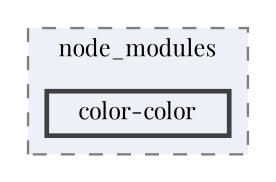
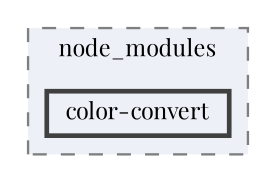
  digraph {
    compound=true
    fontname="Playfair Display"
-   n1 [color=grey25 fillcolor="#edf0f7" fontname="Playfair Display" fontsize=10 height=0.2 label="color-color" shape=box style="filled,bold" width=0.4]
+   n1 [color=grey25 fillcolor="#edf0f7" fontname="Playfair Display" fontsize=10 height=0.2 label="color-convert" shape=box style="filled,bold" width=0.4]
    subgraph cluster_1 {
      bgcolor="#edf0f7"
      fontsize=10
      label=node_modules
      pencolor=grey50
      style="filled,dashed"
      n1
    }
  }
